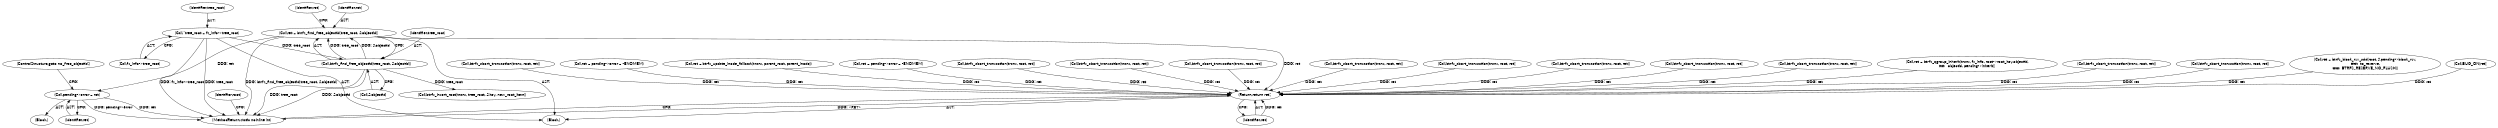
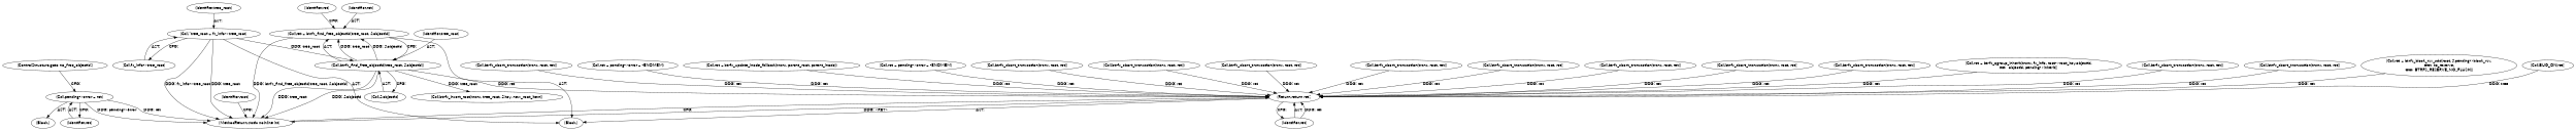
  digraph {
    fontname=Lato
    node [fontname=Lato]
    edge [fontname=Lato]
    n1 [label="(Call,ret = btrfs_find_free_objectid(tree_root, &objectid))"]
    n2 [label="(Call,btrfs_find_free_objectid(tree_root, &objectid))"]
    n3 [label="(Call,pending->error = ret)"]
    n4 [label="(Return,return ret;)"]
    n5 [label="(Block,)"]
    n6 [label="(MethodReturn,static noinline int)"]
    n7 [label="(Call,&objectid)"]
    n8 [label="(Call,btrfs_insert_root(trans, tree_root, &key, new_root_item))"]
    n9 [label="(Identifier,ret)"]
    n10 [label="(Block,)"]
    n11 [label="(Identifier,ret)"]
    n12 [label="(Call,*tree_root = fs_info->tree_root)"]
    n13 [label="(Call,fs_info->tree_root)"]
    n14 [label="(ControlStructure,goto no_free_objectid;)"]
    n15 [label="(Call,ret = btrfs_update_inode_fallback(trans, parent_root, parent_inode))"]
    n16 [label="(Call,ret = pending->error = -ENOMEM)"]
    n17 [label="(Call,btrfs_abort_transaction(trans, root, ret))"]
    n18 [label="(Call,btrfs_abort_transaction(trans, root, ret))"]
    n19 [label="(Call,btrfs_abort_transaction(trans, root, ret))"]
    n20 [label="(Call,btrfs_abort_transaction(trans, root, ret))"]
    n21 [label="(Call,btrfs_abort_transaction(trans, root, ret))"]
    n22 [label="(Identifier,root)"]
    n23 [label="(Identifier,tree_root)"]
    n24 [label="(Identifier,ret)"]
    n25 [label="(Call,btrfs_abort_transaction(trans, root, ret))"]
    n26 [label="(Call,btrfs_abort_transaction(trans, root, ret))"]
    n27 [label="(Call,btrfs_abort_transaction(trans, root, ret))"]
    n28 [label="(Call,ret = btrfs_qgroup_inherit(trans, fs_info, root->root_key.objectid,\n\t\t\t\t   objectid, pending->inherit))"]
    n29 [label="(Identifier,ret)"]
    n30 [label="(Call,btrfs_abort_transaction(trans, root, ret))"]
    n31 [label="(Call,btrfs_abort_transaction(trans, root, ret))"]
    n32 [label="(Call,ret = btrfs_block_rsv_add(root, &pending->block_rsv,\n\t\t\t\t\t  to_reserve,\n\t\t\t\t\t  BTRFS_RESERVE_NO_FLUSH))"]
    n33 [label="(Call,BUG_ON(ret))"]
    n34 [label="(Call,btrfs_abort_transaction(trans, root, ret))"]
    n35 [label="(Identifier,tree_root)"]
    n36 [label="(Call,ret = pending->error = -ENOMEM)"]
    n1 -> n2 [label="CFG: "]
-   n1 -> n3 [label="DDG: ret"]
-   n1 -> n4 [label="DDG: ret"]
+   n2 -> n4 [label="DDG: ret"]
    n1 -> n5 [label="AST: "]
    n1 -> n6 [label="DDG: btrfs_find_free_objectid(tree_root, &objectid)"]
    n2 -> n1 [label="AST: "]
    n2 -> n1 [label="DDG: tree_root"]
    n2 -> n1 [label="DDG: &objectid"]
    n2 -> n6 [label="DDG: &objectid"]
    n2 -> n6 [label="DDG: tree_root"]
    n2 -> n7 [label="CFG: "]
    n2 -> n8 [label="DDG: tree_root"]
    n3 -> n6 [label="DDG: pending->error"]
    n3 -> n6 [label="DDG: ret"]
    n3 -> n9 [label="CFG: "]
    n3 -> n10 [label="AST: "]
    n4 -> n5 [label="AST: "]
    n4 -> n6 [label="DDG: <RET>"]
    n4 -> n11 [label="CFG: "]
    n6 -> n4 [label="CFG: "]
    n7 -> n2 [label="AST: "]
    n9 -> n3 [label="AST: "]
    n11 -> n4 [label="AST: "]
    n11 -> n4 [label="DDG: ret"]
    n12 -> n2 [label="DDG: tree_root"]
    n12 -> n5 [label="AST: "]
    n12 -> n6 [label="DDG: fs_info->tree_root"]
    n12 -> n6 [label="DDG: tree_root"]
    n12 -> n13 [label="CFG: "]
    n13 -> n12 [label="AST: "]
    n14 -> n3 [label="CFG: "]
    n15 -> n4 [label="DDG: ret"]
    n16 -> n4 [label="DDG: ret"]
    n17 -> n4 [label="DDG: ret"]
    n18 -> n4 [label="DDG: ret"]
    n19 -> n4 [label="DDG: ret"]
    n20 -> n4 [label="DDG: ret"]
    n21 -> n4 [label="DDG: ret"]
    n22 -> n6 [label="CFG: "]
    n23 -> n12 [label="AST: "]
    n24 -> n1 [label="AST: "]
    n25 -> n4 [label="DDG: ret"]
    n26 -> n4 [label="DDG: ret"]
    n27 -> n4 [label="DDG: ret"]
    n28 -> n4 [label="DDG: ret"]
    n29 -> n1 [label="CFG: "]
    n30 -> n4 [label="DDG: ret"]
    n31 -> n4 [label="DDG: ret"]
    n32 -> n4 [label="DDG: ret"]
-   n33 -> n4 [label="DDG: ret"]
+   n33 -> n4 [label="DDG: tree"]
    n34 -> n4 [label="DDG: ret"]
    n35 -> n2 [label="AST: "]
    n36 -> n4 [label="DDG: ret"]
  }
